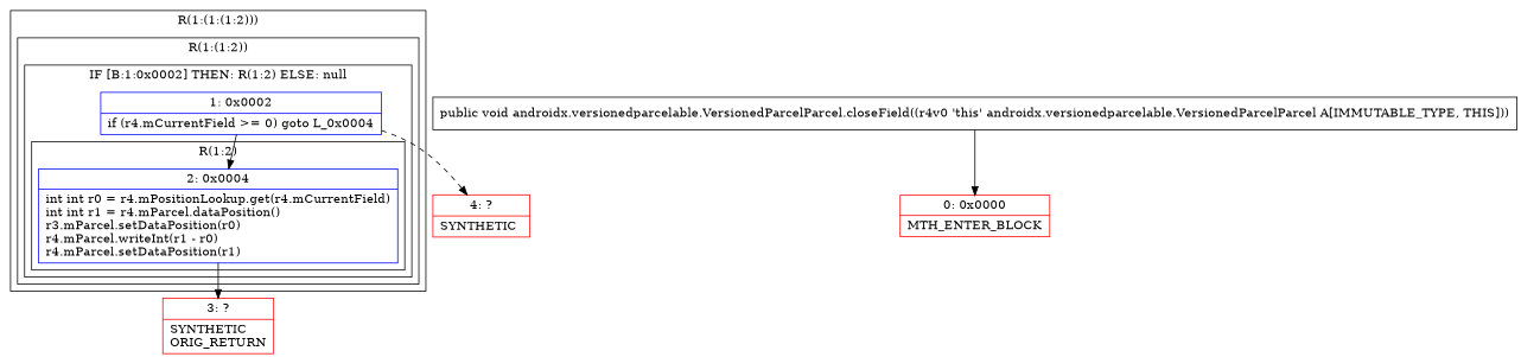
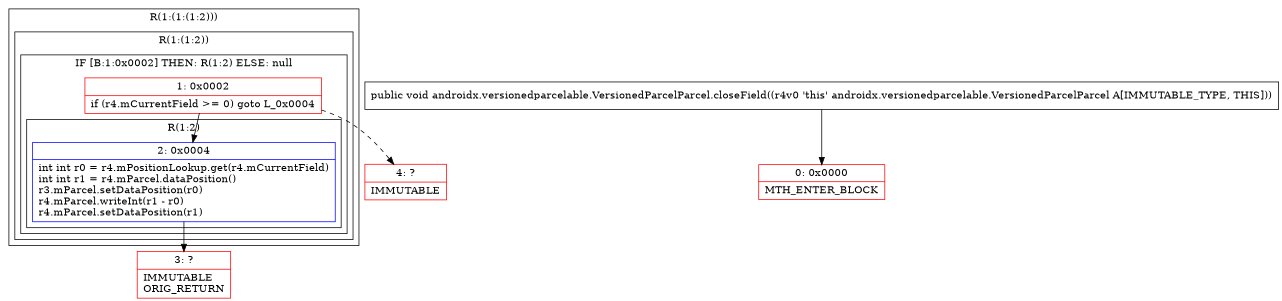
  digraph {
    node [color=red shape=record]
    n1 [color=blue label="{2\:\ 0x0004|int int r0 = r4.mPositionLookup.get(r4.mCurrentField)\lint int r1 = r4.mParcel.dataPosition()\lr3.mParcel.setDataPosition(r0)\lr4.mParcel.writeInt(r1 \- r0)\lr4.mParcel.setDataPosition(r1)\l}"]
-   n2 [color=blue label="{1\:\ 0x0002|if (r4.mCurrentField \>= 0) goto L_0x0004\l}"]
-   n3 [label="{3\:\ ?|SYNTHETIC\lORIG_RETURN\l}"]
-   n4 [label="{4\:\ ?|SYNTHETIC\l}"]
+   n2 [label="{1\:\ 0x0002|if (r4.mCurrentField \>= 0) goto L_0x0004\l}"]
+   n3 [label="{3\:\ ?|IMMUTABLE\lORIG_RETURN\l}"]
+   n4 [label="{4\:\ ?|IMMUTABLE\l}"]
    n5 [label="{0\:\ 0x0000|MTH_ENTER_BLOCK\l}"]
    n6 [label="{public void androidx.versionedparcelable.VersionedParcelParcel.closeField((r4v0 'this' androidx.versionedparcelable.VersionedParcelParcel A[IMMUTABLE_TYPE, THIS])) }" color=""]
    subgraph cluster_1 {
      label="R(1:(1:(1:2)))"
      subgraph cluster_2 {
        label="R(1:(1:2))"
        subgraph cluster_3 {
          label="IF [B:1:0x0002] THEN: R(1:2) ELSE: null"
          n2
          subgraph cluster_4 {
            label="R(1:2)"
            n1
          }
        }
      }
    }
    n1 -> n3
    n2 -> n1
    n2 -> n4 [style=dashed]
    n6 -> n5
  }
